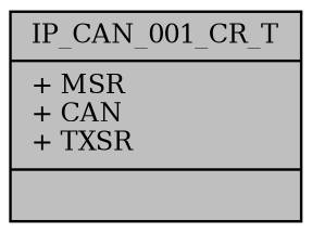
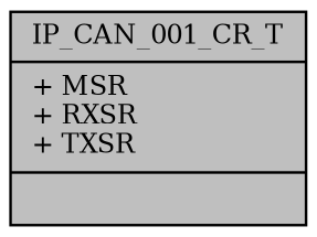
  digraph {
    fontname="DejaVu Serif"
-   n1 [color=black fillcolor=grey75 fontcolor=black fontname="DejaVu Serif" fontsize=10 height=0.2 label="{IP_CAN_001_CR_T\n|+ MSR\l+ CAN\l+ TXSR\l|}" shape=record style=filled width=0.4]
+   n1 [color=black fillcolor=grey75 fontcolor=black fontname="DejaVu Serif" fontsize=10 height=0.2 label="{IP_CAN_001_CR_T\n|+ MSR\l+ RXSR\l+ TXSR\l|}" shape=record style=filled width=0.4]
  }
